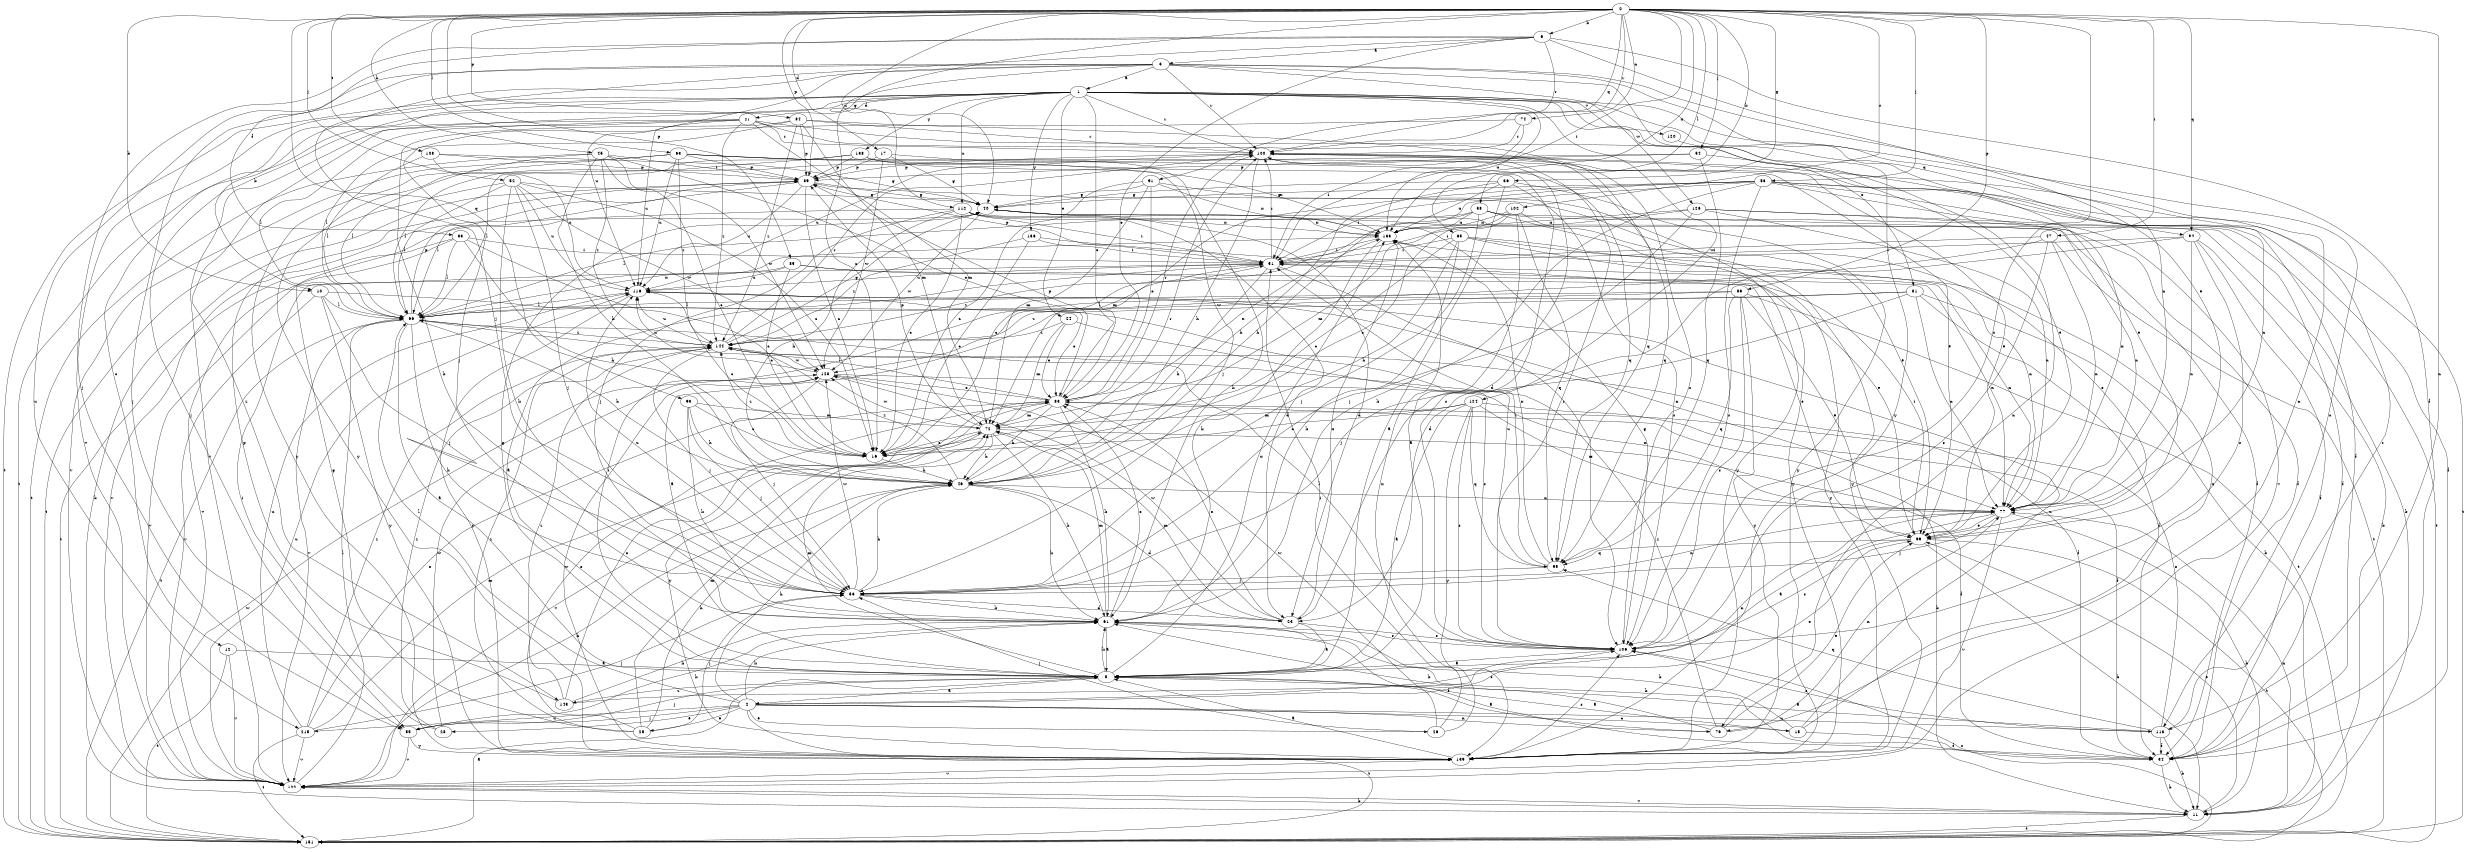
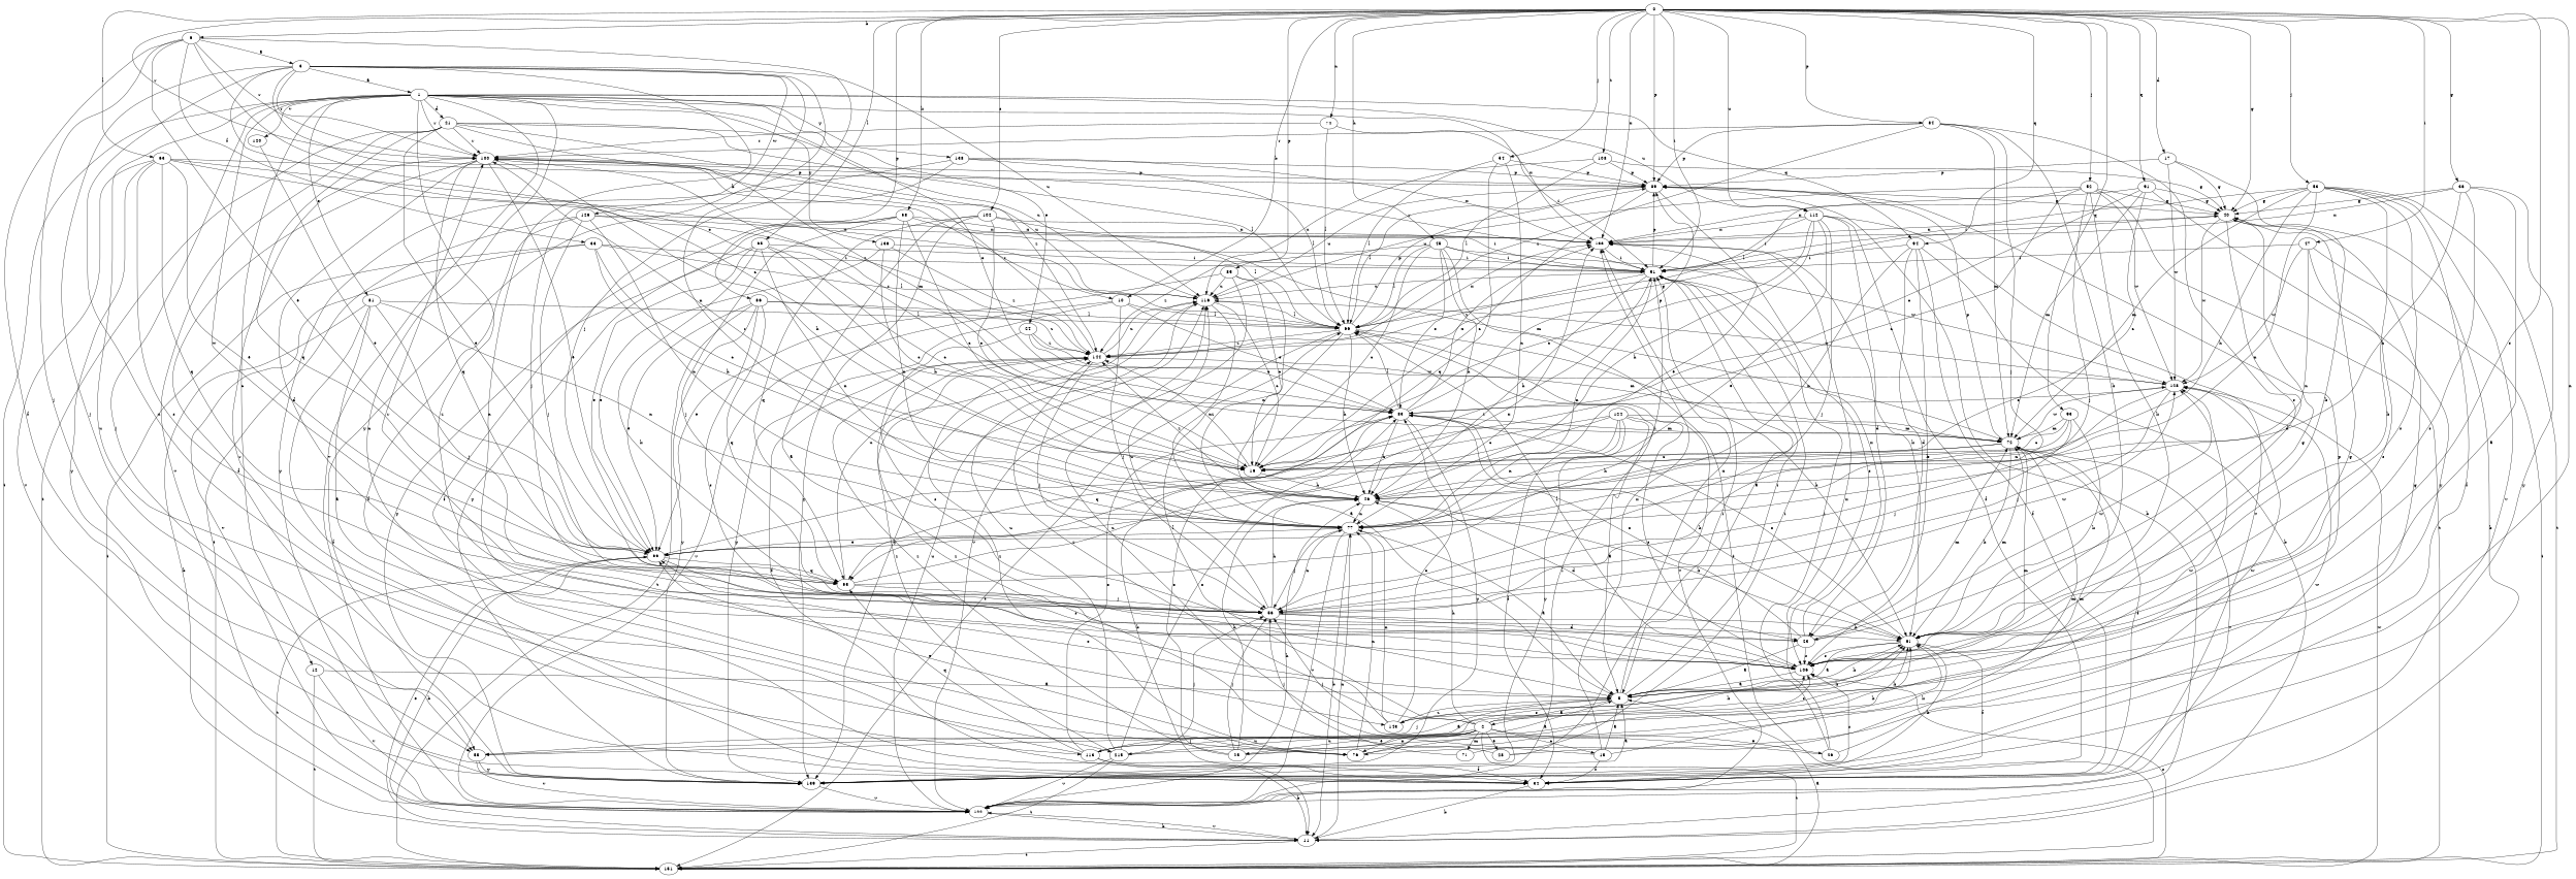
  strict digraph {
    0
    6
    10
    17
    36
    40
    45
    47
    51
    52
    53
    54
    58
    63
    65
    74
    76
    84
    85
    86
    89
    91
    93
    94
    100
    102
    106
    108
    112
    133
    55
    83
    n33 [label=99]
    3
    33
    34
    56
    122
    66
    139
    61
    128
    46
    5
    11
    23
    n47 [label=151]
    16
    144
    77
    116
    72
    95
    1
    12
    21
    24
    81
    113
    120
    124
    136
    138
    143
    2
    15
    25
    26
    28
+   71
    n71 [label=215]
    126
    0 -> 6 [label=b]
    0 -> 10 [label=b]
    0 -> 17 [label=d]
    0 -> 36 [label=g]
    0 -> 40 [label=g]
    0 -> 45 [label=h]
    0 -> 47 [label=i]
    0 -> 51 [label=i]
    0 -> 52 [label=j]
    0 -> 53 [label=j]
    0 -> 54 [label=j]
    0 -> 58 [label=k]
    0 -> 63 [label=l]
    0 -> 65 [label=l]
    0 -> 74 [label=n]
-   0 -> 113 [label=n]
+   0 -> 76 [label=n]
    0 -> 84 [label=p]
    0 -> 85 [label=p]
    0 -> 86 [label=p]
    0 -> 89 [label=p]
    0 -> 91 [label=q]
    0 -> 93 [label=q]
    0 -> 94 [label=q]
    0 -> 100 [label=r]
    0 -> 102 [label=s]
    0 -> 106 [label=s]
    0 -> 108 [label=t]
    0 -> 112 [label=u]
    0 -> 133 [label=x]
    6 -> 100 [label=r]
    6 -> 55 [label=j]
    6 -> 83 [label=o]
    6 -> n33 [label=e]
    6 -> 3 [label=a]
    6 -> 33 [label=f]
    6 -> 34 [label=f]
    6 -> 56 [label=j]
    10 -> 83 [label=o]
    10 -> 56 [label=j]
    10 -> 122 [label=v]
    10 -> 66 [label=l]
    10 -> 139 [label=y]
    17 -> 40 [label=g]
    17 -> 89 [label=p]
    17 -> 61 [label=k]
    17 -> 128 [label=w]
    36 -> 40 [label=g]
    36 -> 106 [label=s]
    36 -> 133 [label=x]
    36 -> 139 [label=y]
    36 -> 46 [label=h]
    36 -> 5 [label=a]
    40 -> 133 [label=x]
    40 -> 128 [label=w]
    40 -> 11 [label=b]
    40 -> 23 [label=d]
-   45 -> 89 [label=i]
+   45 -> 51 [label=i]
    45 -> 83 [label=o]
    45 -> 66 [label=l]
    45 -> 128 [label=w]
    45 -> 46 [label=h]
    45 -> n47 [label=t]
    45 -> 16 [label=c]
    45 -> 144 [label=z]
    47 -> 51 [label=i]
    47 -> 106 [label=s]
    47 -> 128 [label=w]
    47 -> n47 [label=t]
    47 -> 77 [label=n]
    51 -> 89 [label=p]
    51 -> 100 [label=r]
    51 -> 106 [label=s]
    51 -> 46 [label=h]
    51 -> 5 [label=a]
    51 -> 144 [label=z]
    51 -> 77 [label=n]
    51 -> 116 [label=u]
    52 -> 40 [label=g]
    52 -> 56 [label=j]
    52 -> 66 [label=l]
    52 -> 61 [label=k]
    52 -> 128 [label=w]
    52 -> n47 [label=t]
    52 -> 16 [label=c]
    52 -> 116 [label=u]
    53 -> 40 [label=g]
    53 -> 51 [label=i]
    53 -> 106 [label=s]
    53 -> 34 [label=f]
    53 -> 122 [label=v]
    53 -> 61 [label=k]
    53 -> 46 [label=h]
    53 -> n47 [label=t]
    53 -> 77 [label=n]
    53 -> 72 [label=m]
    54 -> 89 [label=p]
    54 -> 66 [label=l]
    54 -> 77 [label=n]
    54 -> 95 [label=q]
    58 -> 133 [label=x]
    58 -> 34 [label=f]
    58 -> 56 [label=j]
    58 -> 66 [label=l]
    58 -> 139 [label=y]
    58 -> 16 [label=c]
    58 -> 77 [label=n]
    63 -> 89 [label=p]
    63 -> 106 [label=s]
    63 -> n33 [label=e]
    63 -> 122 [label=v]
    63 -> 139 [label=y]
    63 -> 144 [label=z]
    63 -> 116 [label=u]
    63 -> 95 [label=q]
    65 -> 51 [label=i]
    65 -> n33 [label=e]
    65 -> 139 [label=y]
    65 -> 61 [label=k]
    65 -> 46 [label=h]
    65 -> 16 [label=c]
    65 -> 77 [label=n]
    74 -> 51 [label=i]
    74 -> 100 [label=r]
    74 -> 66 [label=l]
    76 -> n33 [label=e]
    76 -> 61 [label=k]
    76 -> 5 [label=a]
    76 -> 144 [label=z]
    76 -> 77 [label=n]
    84 -> 89 [label=p]
    84 -> 100 [label=r]
    84 -> 106 [label=s]
    84 -> 56 [label=j]
    84 -> 61 [label=k]
    84 -> 144 [label=z]
    84 -> 72 [label=m]
    85 -> n33 [label=e]
    85 -> 122 [label=v]
    85 -> 16 [label=c]
    85 -> 77 [label=n]
    85 -> 116 [label=u]
    86 -> 106 [label=s]
    86 -> n33 [label=e]
    86 -> 66 [label=l]
    86 -> 139 [label=y]
    86 -> n47 [label=t]
    86 -> 144 [label=z]
    86 -> 95 [label=q]
    89 -> 40 [label=g]
    89 -> n33 [label=e]
    89 -> 66 [label=l]
    89 -> 11 [label=b]
    89 -> 16 [label=c]
    89 -> 116 [label=u]
    91 -> 40 [label=g]
    91 -> 133 [label=x]
    91 -> 83 [label=o]
    91 -> 139 [label=y]
    91 -> 16 [label=c]
    91 -> 72 [label=m]
    93 -> 56 [label=j]
    93 -> 61 [label=k]
    93 -> 46 [label=h]
    93 -> 16 [label=c]
    93 -> 72 [label=m]
    94 -> 51 [label=i]
    94 -> 106 [label=s]
    94 -> 34 [label=f]
    94 -> 11 [label=b]
    94 -> 23 [label=d]
    94 -> 77 [label=n]
    100 -> 89 [label=p]
    100 -> n33 [label=e]
    100 -> 34 [label=f]
    100 -> 46 [label=h]
    100 -> 23 [label=d]
    100 -> 116 [label=u]
    100 -> 95 [label=q]
    102 -> 133 [label=x]
    102 -> 139 [label=y]
    102 -> 5 [label=a]
    102 -> 16 [label=c]
    102 -> 72 [label=m]
    102 -> 95 [label=q]
    106 -> 40 [label=g]
    106 -> 100 [label=r]
    106 -> 66 [label=l]
    106 -> 5 [label=a]
    108 -> 40 [label=g]
    108 -> 89 [label=p]
    108 -> 66 [label=l]
    108 -> 116 [label=u]
    112 -> 51 [label=i]
    112 -> 133 [label=x]
+   112 -> n33 [label=e]
    112 -> 34 [label=f]
    112 -> 56 [label=j]
    112 -> 122 [label=v]
    112 -> 46 [label=h]
    112 -> 23 [label=d]
    112 -> 16 [label=c]
    133 -> 51 [label=i]
    133 -> 61 [label=k]
    55 -> 122 [label=v]
    55 -> 139 [label=y]
    55 -> 61 [label=k]
    83 -> 89 [label=p]
    83 -> 100 [label=r]
    83 -> 133 [label=x]
    83 -> 66 [label=l]
    83 -> 139 [label=y]
    83 -> 61 [label=k]
    83 -> 46 [label=h]
    83 -> 11 [label=b]
    83 -> 72 [label=m]
    n33 -> 51 [label=i]
    n33 -> 106 [label=s]
    n33 -> 11 [label=b]
    n33 -> n47 [label=t]
    n33 -> 95 [label=q]
    3 -> 10 [label=b]
    3 -> 76 [label=n]
    3 -> 100 [label=r]
    3 -> 55 [label=j]
    3 -> 139 [label=y]
    3 -> 16 [label=c]
    3 -> 77 [label=n]
    3 -> 116 [label=u]
    3 -> 1 [label=a]
    3 -> n71 [label=u]
    3 -> 126 [label=w]
    33 -> 51 [label=i]
    33 -> 122 [label=v]
    33 -> 66 [label=l]
    33 -> 46 [label=h]
    33 -> n47 [label=t]
    33 -> 16 [label=c]
    34 -> 61 [label=k]
    34 -> 11 [label=b]
    56 -> 61 [label=k]
    56 -> 128 [label=w]
    56 -> 46 [label=h]
    56 -> 23 [label=d]
    56 -> 77 [label=n]
    56 -> 116 [label=u]
    122 -> 66 [label=l]
    122 -> 46 [label=h]
    122 -> 11 [label=b]
    122 -> 116 [label=u]
    66 -> 89 [label=p]
    66 -> 133 [label=x]
    66 -> 122 [label=v]
    66 -> 61 [label=k]
    66 -> 46 [label=h]
    66 -> 5 [label=a]
    66 -> n47 [label=t]
    66 -> 144 [label=z]
    139 -> 106 [label=s]
    139 -> 122 [label=v]
    139 -> 128 [label=w]
    139 -> 5 [label=a]
    61 -> 106 [label=s]
    61 -> 83 [label=o]
    61 -> 34 [label=f]
    61 -> 5 [label=a]
    61 -> 72 [label=m]
    128 -> 83 [label=o]
    128 -> 56 [label=j]
    128 -> 77 [label=n]
    128 -> 116 [label=u]
    46 -> 100 [label=r]
    46 -> 61 [label=k]
    46 -> 23 [label=d]
    46 -> 144 [label=z]
    46 -> 77 [label=n]
    5 -> 40 [label=g]
    5 -> 51 [label=i]
    5 -> 133 [label=x]
    5 -> 55 [label=j]
    5 -> 61 [label=k]
    5 -> 72 [label=m]
    5 -> 143 [label=z]
    5 -> 2 [label=a]
    11 -> n33 [label=e]
    11 -> 122 [label=v]
    11 -> n47 [label=t]
    11 -> 77 [label=n]
    23 -> 106 [label=s]
    23 -> 133 [label=x]
    23 -> 83 [label=o]
    23 -> 128 [label=w]
    23 -> 5 [label=a]
    23 -> 72 [label=m]
    n47 -> 106 [label=s]
    n47 -> 128 [label=w]
    n47 -> 5 [label=a]
    16 -> 46 [label=h]
    16 -> 144 [label=z]
    144 -> 40 [label=g]
    144 -> 100 [label=r]
    144 -> 34 [label=f]
    144 -> 56 [label=j]
    144 -> 128 [label=w]
    144 -> 116 [label=u]
    77 -> n33 [label=e]
    77 -> 56 [label=j]
    77 -> 122 [label=v]
    77 -> 5 [label=a]
    77 -> 11 [label=b]
    116 -> 66 [label=l]
    116 -> 139 [label=y]
    116 -> 16 [label=c]
    116 -> 77 [label=n]
    72 -> 89 [label=p]
    72 -> 34 [label=f]
    72 -> 122 [label=v]
    72 -> 61 [label=k]
    72 -> 128 [label=w]
    72 -> 46 [label=h]
    72 -> 16 [label=c]
    95 -> 51 [label=i]
    95 -> 133 [label=x]
    95 -> 56 [label=j]
    95 -> 116 [label=u]
    1 -> 76 [label=n]
    1 -> 94 [label=q]
    1 -> 100 [label=r]
    1 -> 112 [label=u]
    1 -> 133 [label=x]
    1 -> 55 [label=j]
    1 -> 83 [label=o]
    1 -> 122 [label=v]
    1 -> n47 [label=t]
    1 -> 12 [label=c]
    1 -> 21 [label=d]
    1 -> 24 [label=e]
    1 -> 81 [label=o]
    1 -> 113 [label=u]
    1 -> 120 [label=v]
-   1 -> 124 [label=w]
+   1 -> 95 [label=w]
    1 -> 136 [label=y]
    1 -> 138 [label=y]
    1 -> 143 [label=z]
    12 -> 122 [label=v]
    12 -> 5 [label=a]
    12 -> n47 [label=t]
    21 -> 100 [label=r]
    21 -> n33 [label=e]
    21 -> 122 [label=v]
    21 -> 66 [label=l]
    21 -> n47 [label=t]
    21 -> 144 [label=z]
    21 -> 116 [label=u]
    21 -> 72 [label=m]
    21 -> 95 [label=q]
    24 -> 106 [label=s]
    24 -> 83 [label=o]
    24 -> 144 [label=z]
    24 -> 72 [label=m]
    81 -> 34 [label=f]
    81 -> 56 [label=j]
    81 -> 66 [label=l]
    81 -> 5 [label=a]
    81 -> 11 [label=b]
    81 -> 77 [label=n]
    113 -> 100 [label=r]
    113 -> 106 [label=s]
    113 -> 83 [label=o]
    113 -> 34 [label=f]
    113 -> 5 [label=a]
    113 -> 11 [label=b]
    113 -> 95 [label=q]
    120 -> n33 [label=e]
    124 -> 106 [label=s]
    124 -> 34 [label=f]
    124 -> 139 [label=y]
    124 -> 5 [label=a]
    124 -> 16 [label=c]
    124 -> 77 [label=n]
    124 -> 72 [label=m]
    124 -> 95 [label=q]
    136 -> 51 [label=i]
    136 -> n33 [label=e]
    136 -> 16 [label=c]
    136 -> 144 [label=z]
    138 -> 89 [label=p]
    138 -> 133 [label=x]
    138 -> 56 [label=j]
    138 -> 66 [label=l]
    138 -> 139 [label=y]
    143 -> 89 [label=p]
    143 -> 83 [label=o]
    143 -> 61 [label=k]
    143 -> 144 [label=z]
    143 -> 77 [label=n]
    2 -> 76 [label=n]
    2 -> 106 [label=s]
    2 -> 55 [label=j]
    2 -> n33 [label=e]
    2 -> 66 [label=l]
    2 -> 61 [label=k]
    2 -> 46 [label=h]
    2 -> n47 [label=t]
    2 -> 113 [label=u]
    2 -> 15 [label=c]
    2 -> 25 [label=e]
    2 -> 26 [label=e]
    2 -> 28 [label=e]
+   2 -> 71 [label=m]
    2 -> n71 [label=u]
    15 -> 133 [label=x]
    15 -> 34 [label=f]
    15 -> 61 [label=k]
    15 -> 5 [label=a]
    15 -> 116 [label=u]
    25 -> 40 [label=g]
    25 -> 83 [label=o]
    25 -> 56 [label=j]
    25 -> 46 [label=h]
    25 -> 144 [label=z]
    25 -> 72 [label=m]
    26 -> 51 [label=i]
    26 -> 133 [label=x]
    26 -> 56 [label=j]
    26 -> 128 [label=w]
    28 -> 51 [label=i]
    28 -> 128 [label=w]
    28 -> 144 [label=z]
+   71 -> 51 [label=i]
+   71 -> 56 [label=j]
    n71 -> 83 [label=o]
    n71 -> 56 [label=j]
    n71 -> 122 [label=v]
    n71 -> n47 [label=t]
    n71 -> 144 [label=z]
    n71 -> 116 [label=u]
    n71 -> 72 [label=m]
    126 -> 51 [label=i]
    126 -> 133 [label=x]
    126 -> 34 [label=f]
    126 -> 56 [label=j]
    126 -> n47 [label=t]
    126 -> 77 [label=n]
  }
